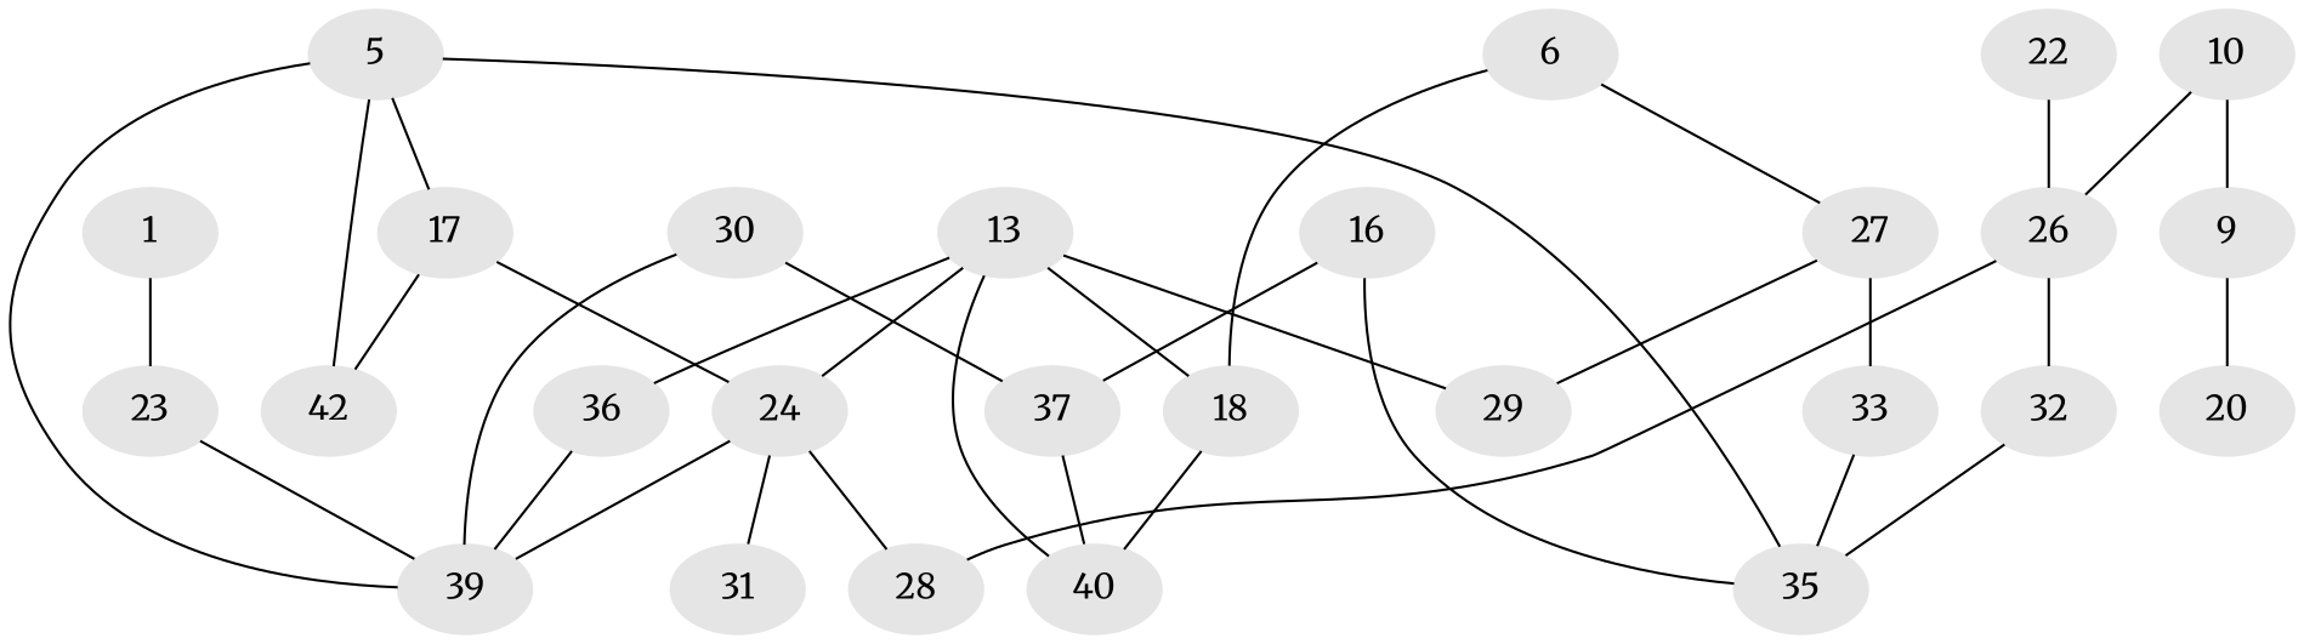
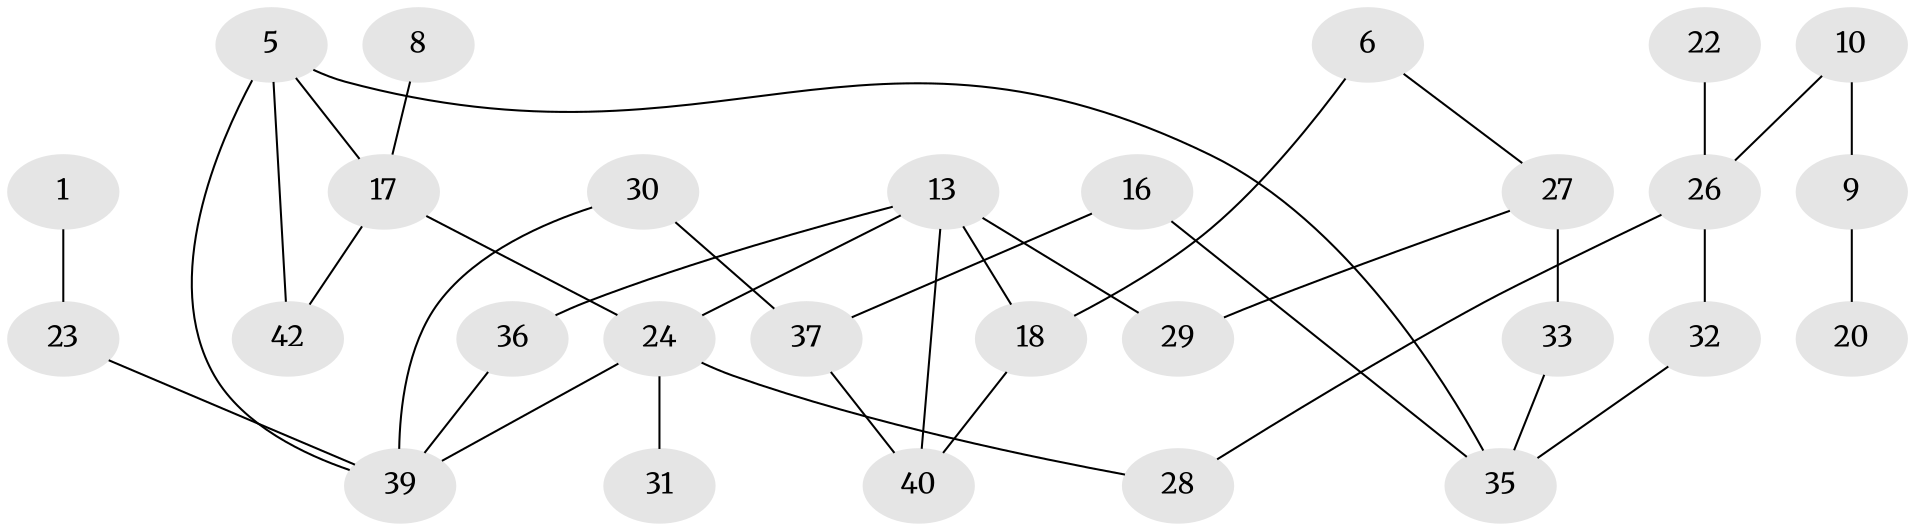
  graph {
    fontname=Merriweather
    node [color=gray90 fontname=Merriweather style=filled]
    edge [fontname=Merriweather weight=1.0]
    1
    23
    39
    5
    17
    35
    42
    24
    6
    18
    27
    40
    29
    33
+   8
    9
    20
    10
    26
    28
    32
    13
    36
    31
    16
    37
    22
    30
    1 -- 23
    23 -- 39
    5 -- 39
    5 -- 17
    5 -- 35
    5 -- 42
    17 -- 42 [weight=2.0]
    17 -- 24
    24 -- 39
    24 -- 28
    24 -- 31
    6 -- 18
    6 -- 27
    18 -- 40
    27 -- 29
    27 -- 33
    33 -- 35
+   8 -- 17
    9 -- 20
    10 -- 9
    10 -- 26
    26 -- 28
    26 -- 32
    32 -- 35
    13 -- 24
    13 -- 18 [weight=2.0]
    13 -- 40
    13 -- 29
    13 -- 36
    36 -- 39
    16 -- 35
    16 -- 37
    37 -- 40
    22 -- 26
    30 -- 39
    30 -- 37
  }
